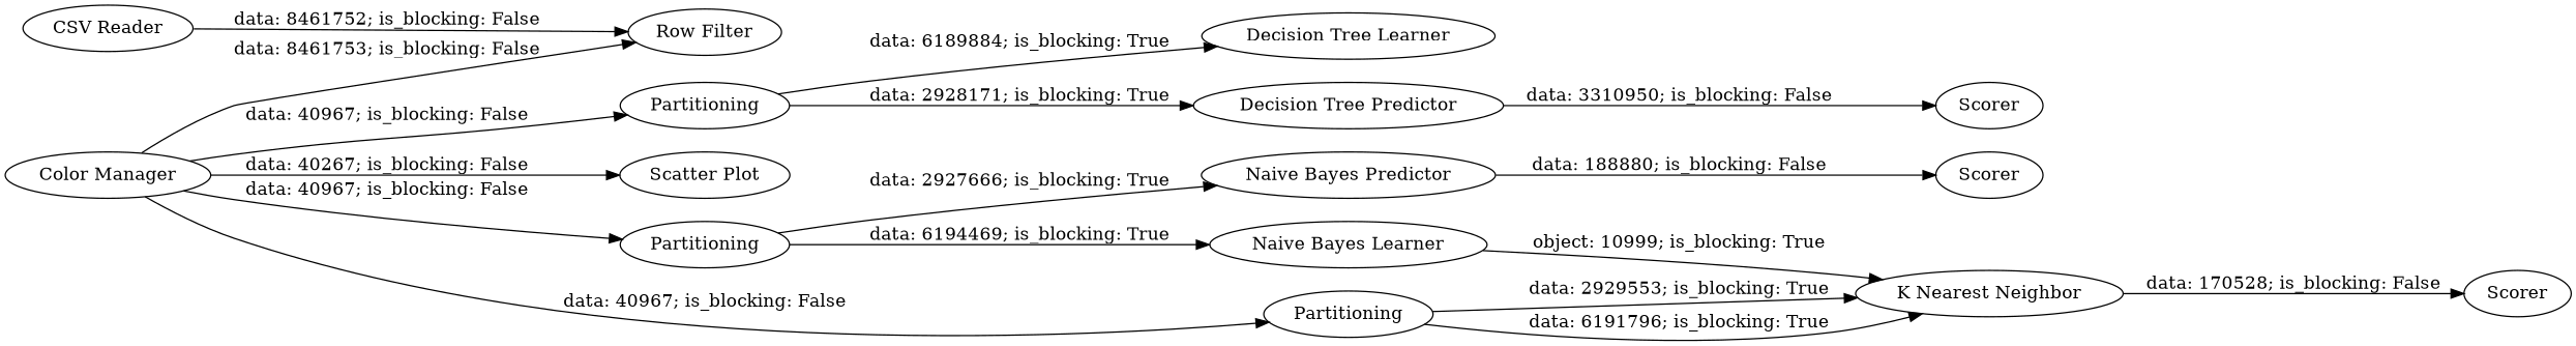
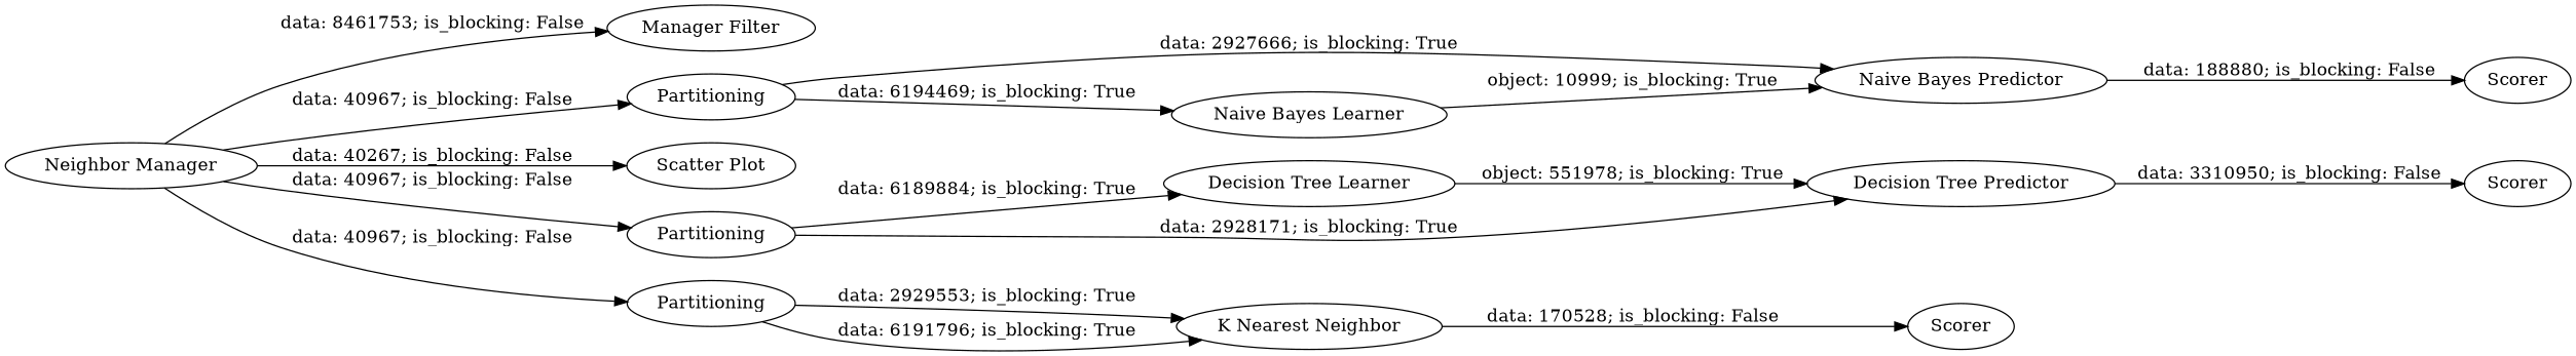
  digraph {
    rankdir=LR
-   n1 [label="CSV Reader"]
-   n2 [label="Row Filter"]
-   n3 [label="Color Manager"]
+   n2 [label="Manager Filter"]
+   n3 [label="Neighbor Manager"]
    n4 [label=Partitioning]
    n5 [label="Scatter Plot"]
    n6 [label=Partitioning]
    n7 [label=Partitioning]
    n8 [label="Naive Bayes Predictor"]
    n9 [label="Naive Bayes Learner"]
    n10 [label="Decision Tree Learner"]
    n11 [label="Decision Tree Predictor"]
    n12 [label="K Nearest Neighbor"]
    n13 [label=Scorer]
    n14 [label=Scorer]
    n15 [label=Scorer]
-   n1 -> n2 [label="data: 8461752; is_blocking: False"]
    n3 -> n2 [label="data: 8461753; is_blocking: False"]
    n3 -> n4 [label="data: 40967; is_blocking: False"]
    n3 -> n5 [label="data: 40267; is_blocking: False"]
    n3 -> n6 [label="data: 40967; is_blocking: False"]
    n3 -> n7 [label="data: 40967; is_blocking: False"]
    n4 -> n8 [label="data: 2927666; is_blocking: True"]
    n4 -> n9 [label="data: 6194469; is_blocking: True"]
    n6 -> n10 [label="data: 6189884; is_blocking: True"]
    n6 -> n11 [label="data: 2928171; is_blocking: True"]
    n7 -> n12 [label="data: 2929553; is_blocking: True"]
    n7 -> n12 [label="data: 6191796; is_blocking: True"]
    n8 -> n13 [label="data: 188880; is_blocking: False"]
-   n9 -> n12 [label="object: 10999; is_blocking: True"]
+   n9 -> n8 [label="object: 10999; is_blocking: True"]
+   n10 -> n11 [label="object: 551978; is_blocking: True"]
    n11 -> n14 [label="data: 3310950; is_blocking: False"]
    n12 -> n15 [label="data: 170528; is_blocking: False"]
  }
